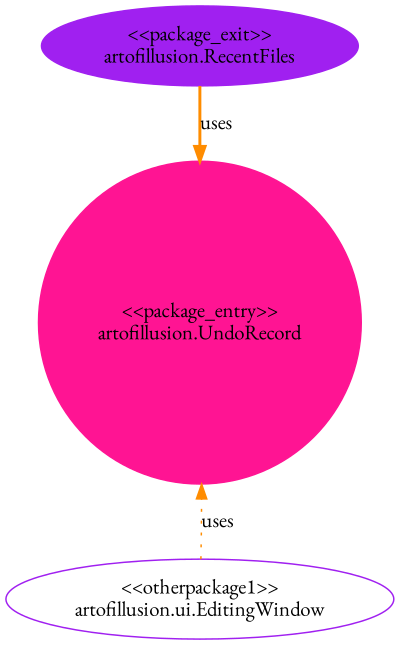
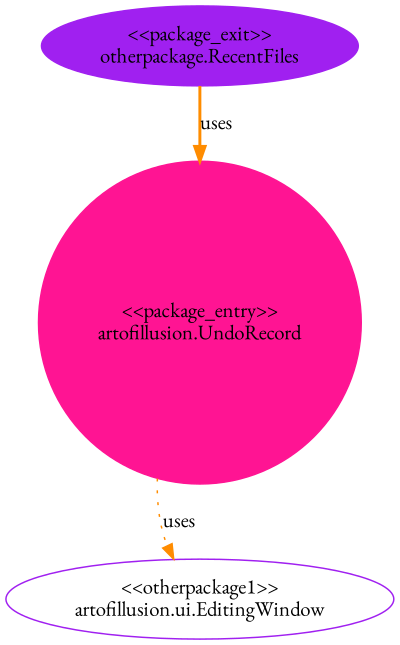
  digraph {
    fontname="EB Garamond"
    node [color=purple fontname="EB Garamond" shape=ellipse style=filled]
    edge [color=darkorange fontname="EB Garamond"]
-   n1 [label="<<package_exit>>\nartofillusion.RecentFiles"]
+   n1 [label="<<package_exit>>\notherpackage.RecentFiles"]
    n2 [color=deeppink label="<<package_entry>>\nartofillusion.UndoRecord" shape=circle]
    n3 [label="<<otherpackage1>>\nartofillusion.ui.EditingWindow" style=""]
    n1 -> n2 [label=uses style=bold]
-   n3 -> n2 [label=uses style=dotted]
+   n2 -> n3 [label=uses style=dotted]
  }
